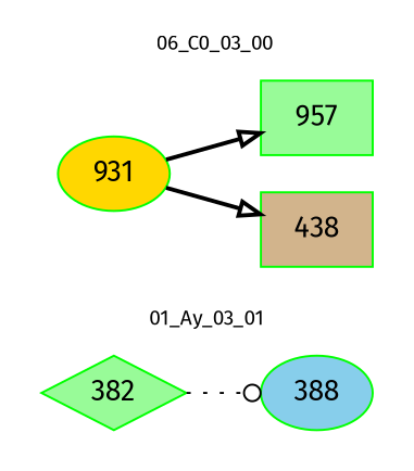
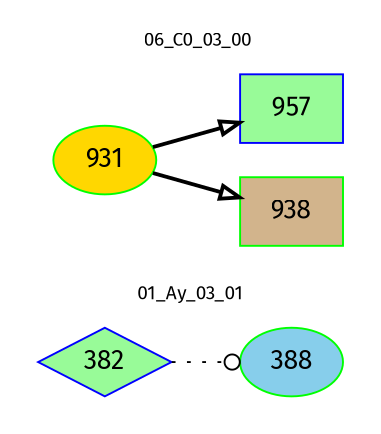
  digraph {
    fontname="Fira Sans"
    rankdir=LR
    node [color=green fillcolor=palegreen fontname="Fira Sans" shape=ellipse style=filled]
    edge [arrowhead=onormal color=black fontname="Fira Sans" style=bold]
-   n1 [label=382 shape=diamond]
+   n1 [color=blue label=382 shape=diamond]
    n2 [fillcolor=skyblue label=388]
    n3 [fillcolor=gold label=931]
-   n4 [fillcolor=tan label=438 shape=box]
-   n5 [label=957 shape=box]
+   n4 [fillcolor=tan label=938 shape=box]
+   n5 [color=blue label=957 shape=box]
    subgraph cluster_1 {
      color=white
      fontsize=10
      label="01_Ay_03_01"
      n1
      n2
    }
    subgraph cluster_2 {
      color=white
      fontsize=10
      label="06_C0_03_00"
      n3
      n4
      n5
    }
    n1 -> n2 [arrowhead=odot style=dotted]
    n3 -> n4
    n3 -> n5
  }
